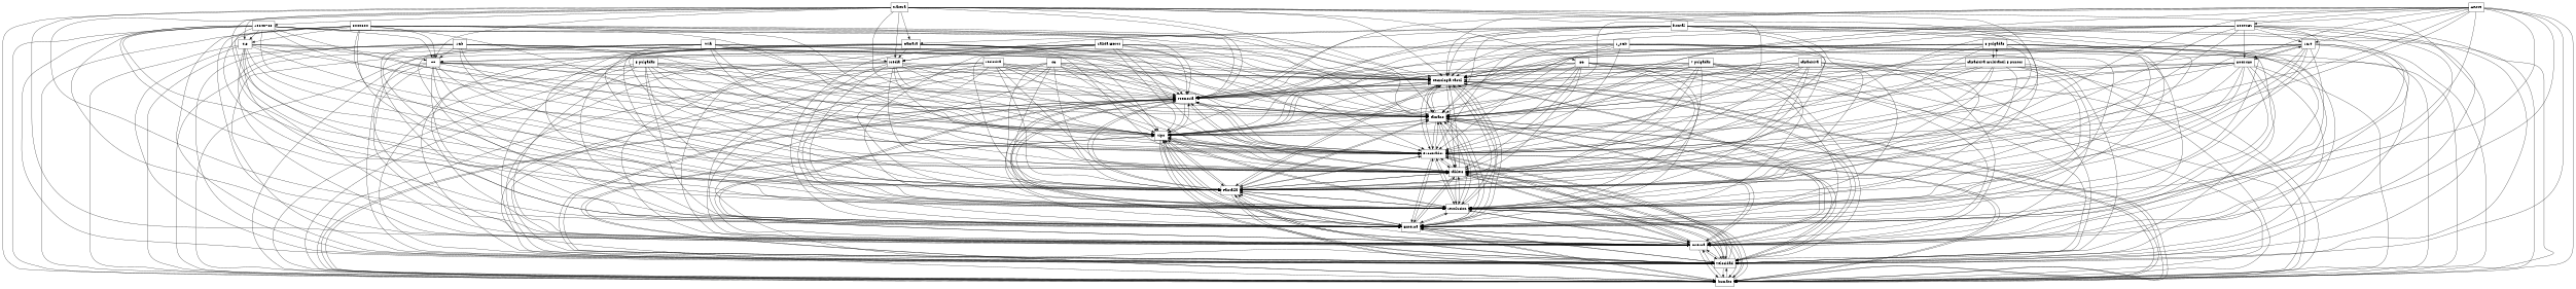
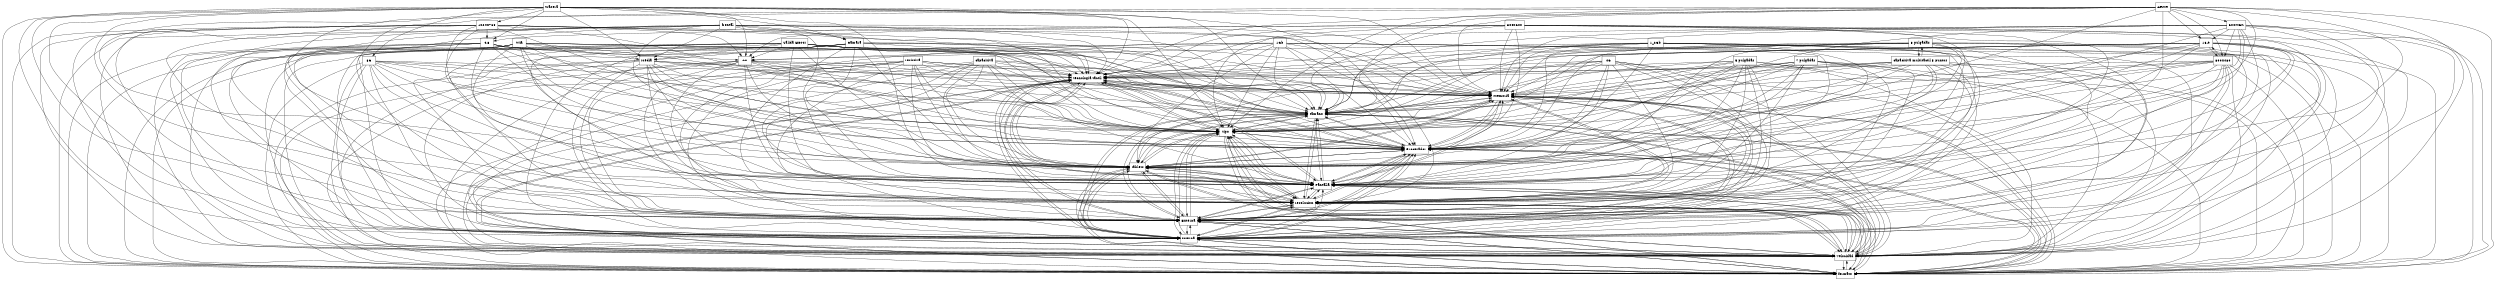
  digraph {
    rankdir=TB
    node [shape=box]
    edge [arrowhead=normal]
    n1 [label="tecnologia tactil"]
    n2 [label=Memoria]
    n3 [label=formato]
    n4 [label=velocidad]
    n5 [label=Interna]
    n6 [label=Externa]
    n7 [label=resolucion]
    n8 [label=Pantalla]
    n9 [label=tablets]
    n10 [label=Procesador]
    n11 [label=tipo]
    n12 [label=tamano]
    n13 [label=resistiva]
    n14 [label=A8]
    n15 [label=ARM9]
    n16 [label="600MHz"]
    n17 [label="16-9"]
    n18 [label="800x480"]
    n19 [label="800x600"]
    n20 [label="4-3"]
    n21 [label="1_2Gb"]
    n22 [label=trasera]
    n23 [label=Camara]
    n24 [label=Media]
    n25 [label="8G"]
    n26 [label="1024x768"]
    n27 [label="7 pulgadas"]
    n28 [label="8 pulgadas"]
    n29 [label="capacitiva multitactil 5 puntos"]
    n30 [label="5 pulgadas"]
    n31 [label="Salida HDMI"]
    n32 [label=frontal]
    n33 [label=capacitiva]
    n34 [label="1Gb"]
    n35 [label="4G"]
    n36 [label=Wifi]
    n1 -> n2
    n1 -> n3
    n1 -> n4
    n1 -> n5
    n1 -> n6
    n1 -> n7
    n1 -> n8
    n1 -> n9
    n1 -> n10
    n1 -> n11
    n1 -> n12
    n2 -> n1
    n2 -> n3
    n2 -> n4
    n2 -> n5
    n2 -> n6
    n2 -> n7
    n2 -> n8
    n2 -> n9
    n2 -> n10
    n2 -> n11
    n2 -> n12
    n3 -> n1
    n3 -> n2
    n3 -> n4
    n3 -> n5
    n3 -> n6
    n3 -> n7
    n3 -> n8
    n3 -> n9
    n3 -> n10
    n3 -> n11
    n3 -> n12
    n4 -> n1
    n4 -> n2
    n4 -> n3
    n4 -> n5
    n4 -> n6
    n4 -> n7
    n4 -> n8
    n4 -> n9
    n4 -> n10
    n4 -> n11
    n4 -> n12
    n5 -> n1
    n5 -> n2
    n5 -> n3
    n5 -> n4
    n5 -> n6
    n5 -> n7
    n5 -> n8
    n5 -> n9
    n5 -> n10
    n5 -> n11
    n5 -> n12
    n6 -> n1
    n6 -> n2
    n6 -> n3
    n6 -> n4
    n6 -> n5
    n6 -> n7
    n6 -> n8
    n6 -> n9
    n6 -> n10
    n6 -> n11
    n6 -> n12
    n7 -> n1
    n7 -> n2
    n7 -> n3
    n7 -> n4
    n7 -> n5
    n7 -> n6
    n7 -> n8
    n7 -> n9
    n7 -> n10
    n7 -> n11
    n7 -> n12
    n8 -> n1
    n8 -> n2
    n8 -> n3
    n8 -> n4
    n8 -> n6
    n8 -> n7
    n8 -> n9
    n8 -> n10
    n8 -> n11
    n8 -> n12
    n9 -> n1
    n9 -> n2
    n9 -> n3
    n9 -> n4
    n9 -> n5
    n9 -> n6
    n9 -> n7
    n9 -> n8
    n9 -> n10
    n9 -> n11
    n9 -> n12
    n10 -> n1
    n10 -> n2
    n10 -> n3
    n10 -> n4
    n10 -> n5
    n10 -> n6
    n10 -> n7
    n10 -> n8
    n10 -> n9
    n10 -> n11
    n10 -> n12
    n11 -> n1
    n11 -> n2
    n11 -> n3
    n11 -> n4
    n11 -> n5
    n11 -> n6
    n11 -> n7
    n11 -> n8
    n11 -> n9
    n11 -> n10
    n11 -> n12
    n12 -> n1
    n12 -> n2
    n12 -> n3
    n12 -> n4
    n12 -> n5
    n12 -> n6
    n12 -> n7
    n12 -> n8
    n12 -> n9
    n12 -> n10
    n12 -> n11
    n13 -> n1
    n13 -> n2
    n13 -> n3
    n13 -> n4
    n13 -> n5
    n13 -> n6
    n13 -> n7
    n13 -> n8
    n13 -> n9
    n13 -> n10
    n13 -> n11
    n13 -> n12
    n14 -> n1
    n14 -> n2
    n14 -> n3
    n14 -> n4
    n14 -> n5
    n14 -> n6
    n14 -> n7
    n14 -> n8
    n14 -> n9
    n14 -> n10
    n14 -> n11
    n14 -> n12
    n15 -> n1
    n15 -> n2
    n15 -> n3
    n15 -> n4
    n15 -> n5
    n15 -> n6
    n15 -> n7
    n15 -> n8
    n15 -> n9
    n15 -> n10
    n15 -> n11
    n15 -> n12
    n15 -> n16
    n15 -> n17
    n15 -> n18
    n16 -> n1
    n16 -> n2
    n16 -> n3
    n16 -> n4
    n16 -> n5
    n16 -> n6
    n16 -> n7
    n16 -> n8
    n16 -> n9
    n16 -> n10
    n16 -> n11
    n16 -> n12
    n16 -> n17
    n16 -> n18
    n17 -> n1
    n17 -> n2
    n17 -> n3
    n17 -> n4
    n17 -> n5
    n17 -> n6
    n17 -> n7
    n17 -> n8
    n17 -> n9
    n17 -> n10
    n17 -> n11
    n17 -> n12
    n17 -> n18
    n18 -> n1
    n18 -> n2
    n18 -> n3
    n18 -> n4
    n18 -> n5
    n18 -> n6
    n18 -> n7
    n18 -> n8
    n18 -> n9
    n18 -> n10
    n18 -> n11
    n18 -> n12
    n18 -> n17
    n19 -> n1
    n19 -> n2
    n19 -> n3
    n19 -> n4
    n19 -> n5
    n19 -> n6
    n19 -> n7
    n19 -> n8
-   n19 -> n9
    n19 -> n10
    n19 -> n11
    n19 -> n12
    n19 -> n14
    n19 -> n20
    n20 -> n1
    n20 -> n3
    n20 -> n4
    n20 -> n5
    n20 -> n6
    n20 -> n7
    n20 -> n8
    n20 -> n9
    n20 -> n10
    n20 -> n11
    n20 -> n12
    n20 -> n14
    n21 -> n1
    n21 -> n2
    n21 -> n3
    n21 -> n4
    n21 -> n5
    n21 -> n6
    n21 -> n7
    n21 -> n8
    n21 -> n9
    n21 -> n10
    n21 -> n11
    n21 -> n12
    n21 -> n14
    n22 -> n1
    n22 -> n2
    n22 -> n3
    n22 -> n4
    n22 -> n5
    n22 -> n6
    n22 -> n7
    n22 -> n8
    n22 -> n9
    n22 -> n10
    n22 -> n11
    n22 -> n12
    n22 -> n14
    n22 -> n20
    n22 -> n23
    n22 -> n24
    n22 -> n25
    n22 -> n26
    n23 -> n1
    n23 -> n2
    n23 -> n3
    n23 -> n4
    n23 -> n5
    n23 -> n6
    n23 -> n7
    n23 -> n8
    n23 -> n9
    n23 -> n10
    n23 -> n11
    n23 -> n12
    n23 -> n24
    n24 -> n1
    n24 -> n2
    n24 -> n3
    n24 -> n4
    n24 -> n5
    n24 -> n6
    n24 -> n7
    n24 -> n8
    n24 -> n9
    n24 -> n10
    n24 -> n11
    n24 -> n12
    n25 -> n1
    n25 -> n2
    n25 -> n3
    n25 -> n4
    n25 -> n5
    n25 -> n6
    n25 -> n7
    n25 -> n8
    n25 -> n9
    n25 -> n10
    n25 -> n11
    n25 -> n12
    n26 -> n1
    n26 -> n2
    n26 -> n3
    n26 -> n4
    n26 -> n5
    n26 -> n6
    n26 -> n7
    n26 -> n8
    n26 -> n9
    n26 -> n10
    n26 -> n11
    n26 -> n12
    n26 -> n14
    n26 -> n20
    n27 -> n1
    n27 -> n2
    n27 -> n3
    n27 -> n4
    n27 -> n5
    n27 -> n6
    n27 -> n7
    n27 -> n8
    n27 -> n9
    n27 -> n10
    n27 -> n11
    n27 -> n12
    n28 -> n1
    n28 -> n2
    n28 -> n3
    n28 -> n4
    n28 -> n5
    n28 -> n6
    n28 -> n7
    n28 -> n8
    n28 -> n9
    n28 -> n10
    n28 -> n11
    n28 -> n12
    n28 -> n29
    n29 -> n1
    n29 -> n2
    n29 -> n3
    n29 -> n4
    n29 -> n5
    n29 -> n6
    n29 -> n7
    n29 -> n8
    n29 -> n9
    n29 -> n10
    n29 -> n11
    n29 -> n12
    n29 -> n28
    n30 -> n1
    n30 -> n2
    n30 -> n3
    n30 -> n4
    n30 -> n5
    n30 -> n6
    n30 -> n7
    n30 -> n8
    n30 -> n9
    n30 -> n10
    n30 -> n11
    n30 -> n12
    n31 -> n1
    n31 -> n2
    n31 -> n3
    n31 -> n4
    n31 -> n5
    n31 -> n6
    n31 -> n7
    n31 -> n8
    n31 -> n9
    n31 -> n10
    n31 -> n11
    n31 -> n12
    n31 -> n14
    n31 -> n24
    n32 -> n1
    n32 -> n2
    n32 -> n3
    n32 -> n4
    n32 -> n5
    n32 -> n6
    n32 -> n7
    n32 -> n8
    n32 -> n9
    n32 -> n10
    n32 -> n11
    n32 -> n12
    n32 -> n23
    n32 -> n24
    n33 -> n1
    n33 -> n2
    n33 -> n3
    n33 -> n4
    n33 -> n5
    n33 -> n6
    n33 -> n7
    n33 -> n8
    n33 -> n9
    n33 -> n10
    n33 -> n11
    n33 -> n12
    n34 -> n1
    n34 -> n2
    n34 -> n3
    n34 -> n4
    n34 -> n5
    n34 -> n6
    n34 -> n7
    n34 -> n8
    n34 -> n9
    n34 -> n10
    n34 -> n11
    n34 -> n12
    n34 -> n14
    n35 -> n1
    n35 -> n2
    n35 -> n3
    n35 -> n4
    n35 -> n5
    n35 -> n6
    n35 -> n7
    n35 -> n8
    n35 -> n9
    n35 -> n10
    n35 -> n11
    n35 -> n12
    n36 -> n1
    n36 -> n2
    n36 -> n3
    n36 -> n4
    n36 -> n5
    n36 -> n6
    n36 -> n7
    n36 -> n8
    n36 -> n9
    n36 -> n10
    n36 -> n11
    n36 -> n12
    n36 -> n24
  }
